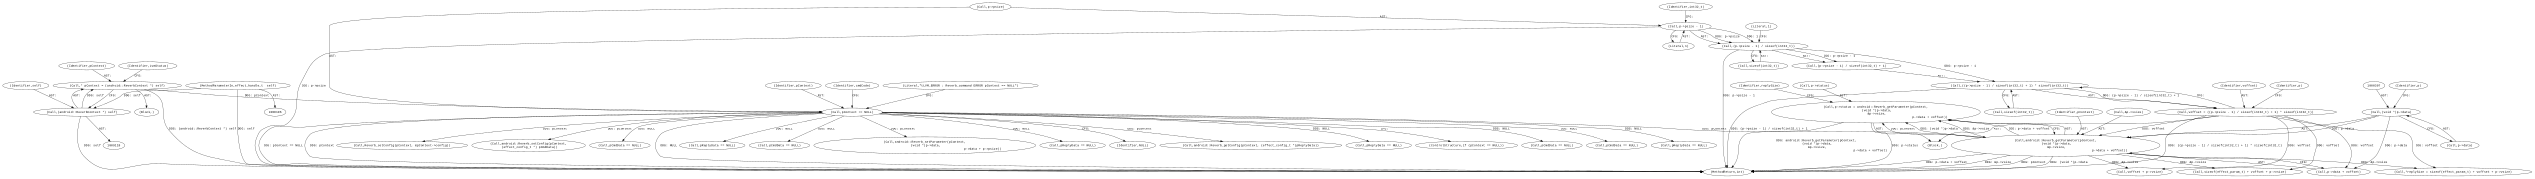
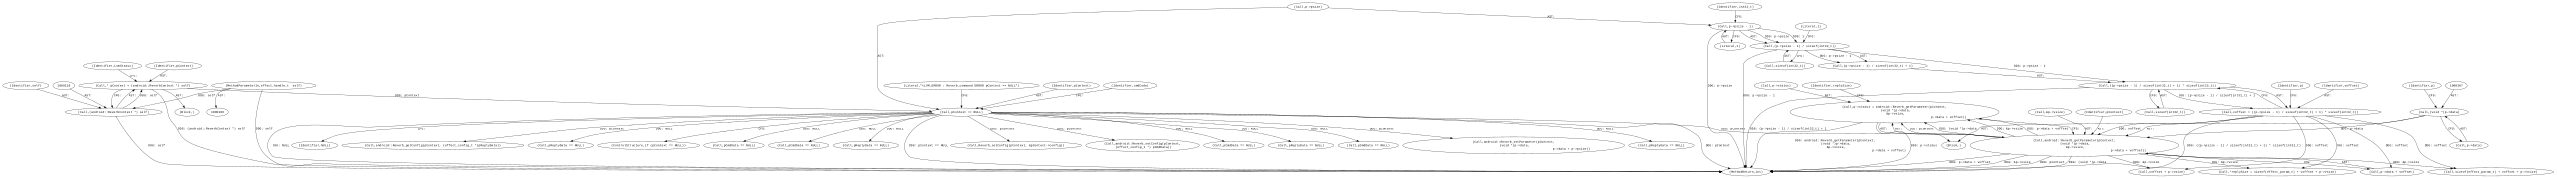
  digraph {
    fontname="Liberation Mono"
    node [fontname="Liberation Mono"]
    edge [fontname="Liberation Mono"]
    n1 [label="(Call,p->status = android::Reverb_getParameter(pContext,\n (void *)p->data,\n &p->vsize,\n                                                          p->data + voffset))"]
    n2 [label="(Call,android::Reverb_getParameter(pContext,\n (void *)p->data,\n &p->vsize,\n                                                          p->data + voffset))"]
    n3 [label="(MethodReturn,int)"]
    n4 [label="(Block,)"]
    n5 [label="(Call,p->data + voffset)"]
    n6 [label="(Call,sizeof(effect_param_t) + voffset + p->vsize)"]
    n7 [label="(Call,voffset + p->vsize)"]
    n8 [label="(Call,*replySize = sizeof(effect_param_t) + voffset + p->vsize)"]
    n9 [label="(Call,pContext == NULL)"]
    n10 [label="(Call,Reverb_setConfig(pContext, &pContext->config))"]
    n11 [label="(Call,android::Reverb_setConfig(pContext,\n (effect_config_t *) pCmdData))"]
    n12 [label="(Call,pCmdData == NULL)"]
    n13 [label="(Call,pReplyData == NULL)"]
    n14 [label="(Call,pCmdData == NULL)"]
    n15 [label="(Call,android::Reverb_setParameter(pContext,\n (void *)p->data,\n                                                              p->data + p->psize))"]
    n16 [label="(Call,pReplyData == NULL)"]
    n17 [label="(Identifier,NULL)"]
    n18 [label="(Call,android::Reverb_getConfig(pContext, (effect_config_t *)pReplyData))"]
    n19 [label="(Call,pReplyData == NULL)"]
    n20 [label="(ControlStructure,if (pContext == NULL))"]
    n21 [label="(Call,pCmdData == NULL)"]
    n22 [label="(Call,pCmdData == NULL)"]
    n23 [label="(Call,pReplyData == NULL)"]
    n24 [label="(Call,* pContext = (android::ReverbContext *) self)"]
    n25 [label="(Call,(android::ReverbContext *) self)"]
    n26 [label="(Block,)"]
    n27 [label="(Identifier,self)"]
    n28 [label="(MethodParameterIn,effect_handle_t  self)"]
    1000106
    n30 [label="(Call,(void *)p->data)"]
    n31 [label="(Call,p->data)"]
    n32 [label="(Call,voffset = ((p->psize - 1) / sizeof(int32_t) + 1) * sizeof(int32_t))"]
    n33 [label="(Call,((p->psize - 1) / sizeof(int32_t) + 1) * sizeof(int32_t))"]
    n34 [label="(Call,sizeof(int32_t))"]
    n35 [label="(Call,(p->psize - 1) / sizeof(int32_t))"]
    n36 [label="(Call,(p->psize - 1) / sizeof(int32_t) + 1)"]
    n37 [label="(Call,sizeof(int32_t))"]
    n38 [label="(Call,p->psize - 1)"]
    n39 [label="(Literal,1)"]
    n40 [label="(Identifier,pContext)"]
    n41 [label="(Identifier,LvmStatus)"]
    n42 [label="(Identifier,pContext)"]
    n43 [label="(Identifier,cmdCode)"]
    n44 [label="(Call,p->psize)"]
    n45 [label="(Identifier,p)"]
    n46 [label="(Identifier,voffset)"]
    n47 [label="(Identifier,int32_t)"]
    n48 [label="(Call,&p->vsize)"]
    n49 [label="(Identifier,p)"]
    n50 [label="(Call,p->status)"]
    n51 [label="(Literal,1)"]
    n52 [label="(Literal,\"\tLVM_ERROR : Reverb_command ERROR pContext == NULL\")"]
    n53 [label="(Identifier,pContext)"]
    n54 [label="(Identifier,replySize)"]
    n55 [label=1009118]
    1000307
    n1 -> n2 [label="CFG: "]
    n1 -> n3 [label="DDG: android::Reverb_getParameter(pContext,\n (void *)p->data,\n &p->vsize,\n                                                          p->data + voffset)"]
    n1 -> n3 [label="DDG: p->status"]
    n1 -> n4 [label="AST: "]
    n2 -> n1 [label="AST: "]
    n2 -> n1 [label="DDG: pContext"]
    n2 -> n1 [label="DDG: (void *)p->data"]
    n2 -> n1 [label="DDG: &p->vsize"]
    n2 -> n1 [label="DDG: p->data + voffset"]
    n2 -> n3 [label="DDG: p->data + voffset"]
    n2 -> n3 [label="DDG: &p->vsize"]
    n2 -> n3 [label="DDG: pContext"]
    n2 -> n3 [label="DDG: (void *)p->data"]
    n2 -> n5 [label="CFG: "]
    n2 -> n6 [label="DDG: &p->vsize"]
    n2 -> n7 [label="DDG: &p->vsize"]
    n2 -> n8 [label="DDG: &p->vsize"]
    n5 -> n2 [label="AST: "]
    n9 -> n2 [label="DDG: pContext"]
    n9 -> n3 [label="DDG: NULL"]
    n9 -> n3 [label="DDG: pContext == NULL"]
    n9 -> n3 [label="DDG: pContext"]
    n9 -> n10 [label="DDG: pContext"]
    n9 -> n11 [label="DDG: pContext"]
    n9 -> n12 [label="DDG: NULL"]
    n9 -> n13 [label="DDG: NULL"]
    n9 -> n14 [label="DDG: NULL"]
    n9 -> n15 [label="DDG: pContext"]
    n9 -> n16 [label="DDG: NULL"]
    n9 -> n17 [label="CFG: "]
    n9 -> n18 [label="DDG: pContext"]
    n9 -> n19 [label="DDG: NULL"]
    n9 -> n20 [label="CFG: "]
    n9 -> n21 [label="DDG: NULL"]
    n9 -> n22 [label="DDG: NULL"]
    n9 -> n23 [label="DDG: NULL"]
    n24 -> n3 [label="DDG: (android::ReverbContext *) self"]
    n24 -> n9 [label="DDG: pContext"]
    n24 -> n25 [label="CFG: "]
    n24 -> n26 [label="AST: "]
    n25 -> n3 [label="DDG: self"]
    n25 -> n24 [label="AST: "]
    n25 -> n24 [label="DDG: self"]
    n27 -> n25 [label="AST: "]
    n28 -> n3 [label="DDG: self"]
    n28 -> n25 [label="DDG: self"]
    n28 -> 1000106 [label="AST: "]
    n30 -> n2 [label="AST: "]
    n30 -> n2 [label="DDG: p->data"]
-   n30 -> n5 [label="DDG: p->data"]
    n30 -> n31 [label="CFG: "]
    n31 -> n30 [label="AST: "]
    n32 -> n2 [label="DDG: voffset"]
    n32 -> n3 [label="DDG: ((p->psize - 1) / sizeof(int32_t) + 1) * sizeof(int32_t)"]
    n32 -> n4 [label="AST: "]
    n32 -> n5 [label="DDG: voffset"]
    n32 -> n6 [label="DDG: voffset"]
    n32 -> n7 [label="DDG: voffset"]
    n32 -> n8 [label="DDG: voffset"]
    n32 -> n33 [label="CFG: "]
    n33 -> n3 [label="DDG: (p->psize - 1) / sizeof(int32_t) + 1"]
    n33 -> n32 [label="AST: "]
    n33 -> n32 [label="DDG: (p->psize - 1) / sizeof(int32_t) + 1"]
    n33 -> n34 [label="CFG: "]
    n34 -> n33 [label="AST: "]
    n35 -> n3 [label="DDG: p->psize - 1"]
    n35 -> n33 [label="DDG: p->psize - 1"]
    n35 -> n36 [label="AST: "]
    n35 -> n36 [label="DDG: p->psize - 1"]
    n35 -> n37 [label="CFG: "]
    n36 -> n33 [label="AST: "]
    n37 -> n35 [label="AST: "]
    n38 -> n3 [label="DDG: p->psize"]
    n38 -> n35 [label="AST: "]
    n38 -> n35 [label="DDG: p->psize"]
    n38 -> n35 [label="DDG: 1"]
    n38 -> n39 [label="CFG: "]
    n39 -> n38 [label="AST: "]
    n40 -> n24 [label="AST: "]
    n41 -> n24 [label="CFG: "]
    n42 -> n9 [label="AST: "]
    n43 -> n9 [label="CFG: "]
    n44 -> n9 [label="AST: "]
    n44 -> n38 [label="AST: "]
    n45 -> n30 [label="CFG: "]
    n46 -> n32 [label="AST: "]
    n47 -> n38 [label="CFG: "]
    n48 -> n2 [label="AST: "]
    n49 -> n32 [label="CFG: "]
    n50 -> n1 [label="AST: "]
    n51 -> n35 [label="CFG: "]
    n52 -> n9 [label="CFG: "]
    n53 -> n2 [label="AST: "]
    n54 -> n1 [label="CFG: "]
-   n25 -> n55 [label="AST: "]
+   n55 -> n25 [label="AST: "]
    1000307 -> n30 [label="AST: "]
  }
